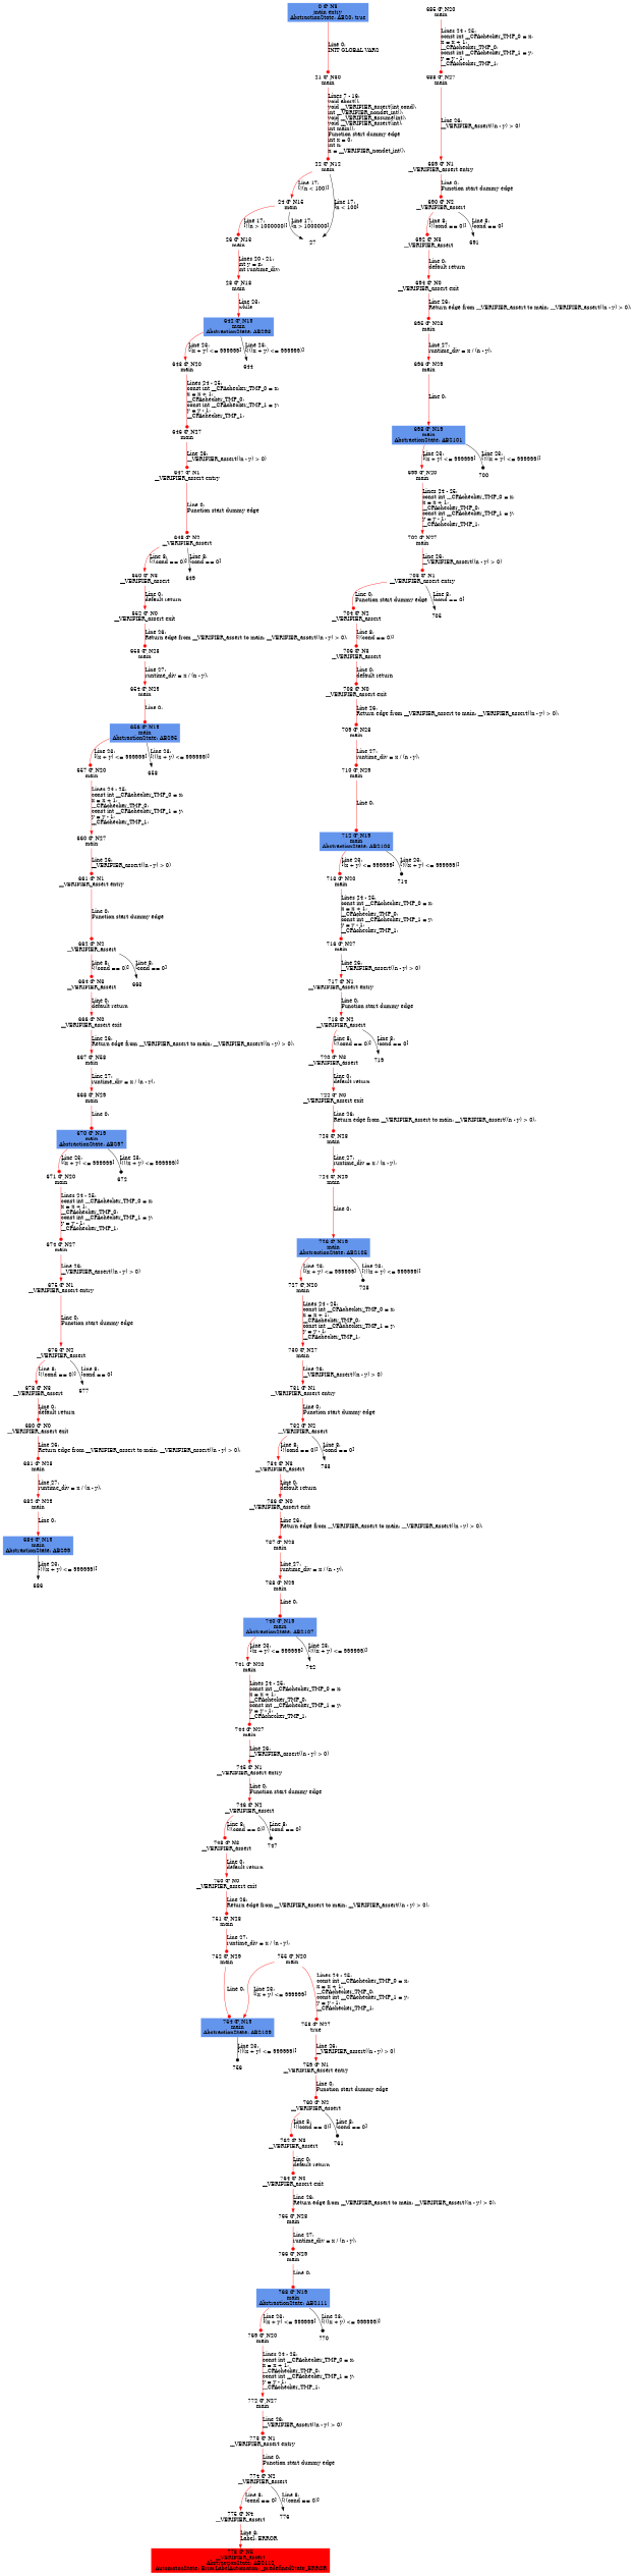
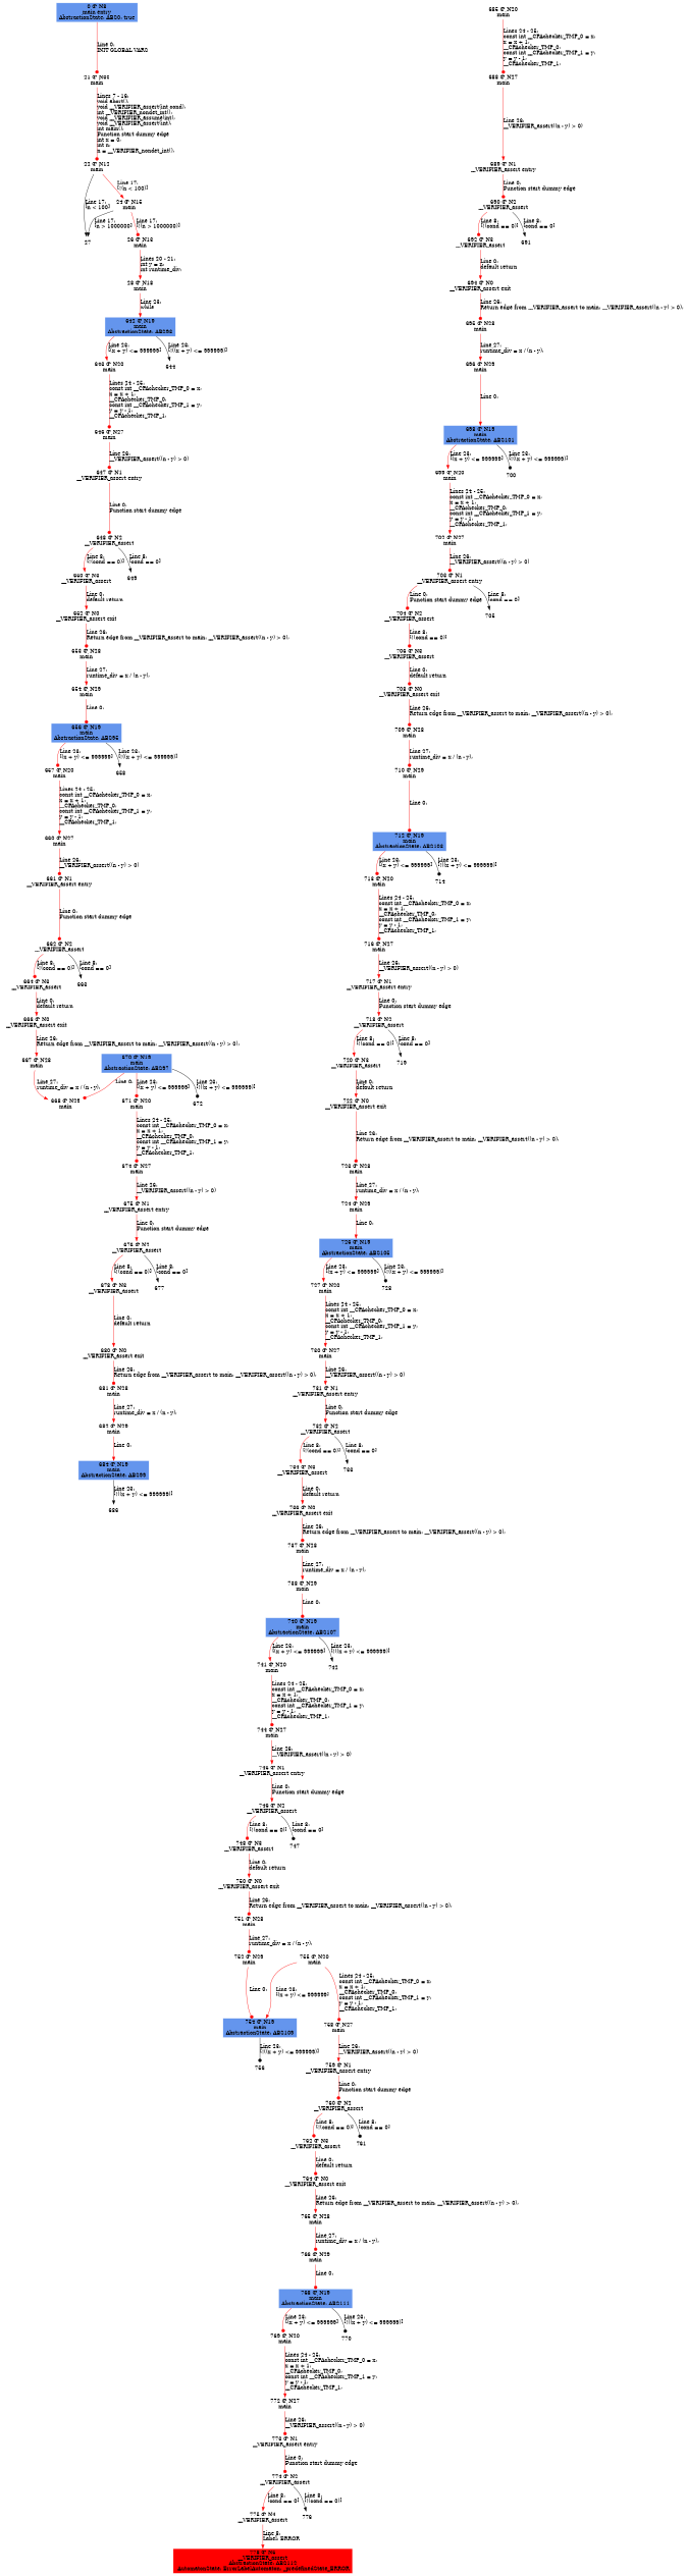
  digraph {
    fontname="DejaVu Serif"
    node [color=white fontname="DejaVu Serif" shape=box style=filled]
    edge [arrowhead=normal color=red fontname="DejaVu Serif"]
    n1 [fillcolor=cornflowerblue label="0 @ N8\nmain entry\nAbstractionState: ABS0: true\n"]
    n2 [label="21 @ N30\nmain\n"]
    n3 [label="22 @ N12\nmain\n"]
    n4 [label="24 @ N15\nmain\n"]
    27
    n6 [label="26 @ N13\nmain\n"]
    n7 [label="28 @ N18\nmain\n"]
    n8 [fillcolor=cornflowerblue label="642 @ N19\nmain\nAbstractionState: ABS93\n"]
    n9 [label="643 @ N20\nmain\n"]
    644
    n11 [label="646 @ N27\nmain\n"]
    n12 [label="647 @ N1\n__VERIFIER_assert entry\n"]
    n13 [label="648 @ N2\n__VERIFIER_assert\n"]
    n14 [label="650 @ N3\n__VERIFIER_assert\n"]
    649
    n16 [label="652 @ N0\n__VERIFIER_assert exit\n"]
    n17 [label="653 @ N28\nmain\n"]
    n18 [label="654 @ N29\nmain\n"]
    n19 [fillcolor=cornflowerblue label="656 @ N19\nmain\nAbstractionState: ABS95\n"]
    n20 [label="657 @ N20\nmain\n"]
    658
    n22 [label="660 @ N27\nmain\n"]
    n23 [label="661 @ N1\n__VERIFIER_assert entry\n"]
    n24 [label="662 @ N2\n__VERIFIER_assert\n"]
    n25 [label="664 @ N3\n__VERIFIER_assert\n"]
    663
    n27 [label="666 @ N0\n__VERIFIER_assert exit\n"]
-   n28 [label="667 @ N58\nmain\n"]
+   n28 [label="667 @ N28\nmain\n"]
    n29 [label="668 @ N29\nmain\n"]
    n30 [fillcolor=cornflowerblue label="670 @ N19\nmain\nAbstractionState: ABS97\n"]
    n31 [label="671 @ N20\nmain\n"]
    672
    n33 [label="674 @ N27\nmain\n"]
    n34 [label="675 @ N1\n__VERIFIER_assert entry\n"]
    n35 [label="676 @ N2\n__VERIFIER_assert\n"]
    n36 [label="678 @ N3\n__VERIFIER_assert\n"]
    677
    n38 [label="680 @ N0\n__VERIFIER_assert exit\n"]
    n39 [label="681 @ N28\nmain\n"]
    n40 [label="682 @ N29\nmain\n"]
    n41 [fillcolor=cornflowerblue label="684 @ N19\nmain\nAbstractionState: ABS99\n"]
    686
    n43 [label="685 @ N20\nmain\n"]
    n44 [label="688 @ N27\nmain\n"]
    n45 [label="689 @ N1\n__VERIFIER_assert entry\n"]
    n46 [label="690 @ N2\n__VERIFIER_assert\n"]
    n47 [label="692 @ N3\n__VERIFIER_assert\n"]
    691
    n49 [label="694 @ N0\n__VERIFIER_assert exit\n"]
    n50 [label="695 @ N28\nmain\n"]
    n51 [label="696 @ N29\nmain\n"]
    n52 [fillcolor=cornflowerblue label="698 @ N19\nmain\nAbstractionState: ABS101\n"]
    n53 [label="699 @ N20\nmain\n"]
    700
    n55 [label="702 @ N27\nmain\n"]
    n56 [label="703 @ N1\n__VERIFIER_assert entry\n"]
    n57 [label="704 @ N2\n__VERIFIER_assert\n"]
    705
    n59 [label="706 @ N3\n__VERIFIER_assert\n"]
    n60 [label="708 @ N0\n__VERIFIER_assert exit\n"]
    n61 [label="709 @ N28\nmain\n"]
    n62 [label="710 @ N29\nmain\n"]
    n63 [fillcolor=cornflowerblue label="712 @ N19\nmain\nAbstractionState: ABS103\n"]
    n64 [label="713 @ N20\nmain\n"]
    714
    n66 [label="716 @ N27\nmain\n"]
    n67 [label="717 @ N1\n__VERIFIER_assert entry\n"]
    n68 [label="718 @ N2\n__VERIFIER_assert\n"]
    n69 [label="720 @ N3\n__VERIFIER_assert\n"]
    719
    n71 [label="722 @ N0\n__VERIFIER_assert exit\n"]
    n72 [label="723 @ N28\nmain\n"]
    n73 [label="724 @ N29\nmain\n"]
    n74 [fillcolor=cornflowerblue label="726 @ N19\nmain\nAbstractionState: ABS105\n"]
    n75 [label="727 @ N20\nmain\n"]
    728
    n77 [label="730 @ N27\nmain\n"]
    n78 [label="731 @ N1\n__VERIFIER_assert entry\n"]
    n79 [label="732 @ N2\n__VERIFIER_assert\n"]
    n80 [label="734 @ N3\n__VERIFIER_assert\n"]
    733
    n82 [label="736 @ N0\n__VERIFIER_assert exit\n"]
    n83 [label="737 @ N28\nmain\n"]
    n84 [label="738 @ N29\nmain\n"]
    n85 [fillcolor=cornflowerblue label="740 @ N19\nmain\nAbstractionState: ABS107\n"]
    n86 [label="741 @ N20\nmain\n"]
    742
    n88 [label="744 @ N27\nmain\n"]
    n89 [label="745 @ N1\n__VERIFIER_assert entry\n"]
    n90 [label="746 @ N2\n__VERIFIER_assert\n"]
    n91 [label="748 @ N3\n__VERIFIER_assert\n"]
    747
    n93 [label="750 @ N0\n__VERIFIER_assert exit\n"]
    n94 [label="751 @ N28\nmain\n"]
    n95 [label="752 @ N29\nmain\n"]
    n96 [fillcolor=cornflowerblue label="754 @ N19\nmain\nAbstractionState: ABS109\n"]
    756
    n98 [label="755 @ N20\nmain\n"]
-   n99 [label="758 @ N27\ntrue\n"]
+   n99 [label="758 @ N27\nmain\n"]
    n100 [label="759 @ N1\n__VERIFIER_assert entry\n"]
    n101 [label="760 @ N2\n__VERIFIER_assert\n"]
    n102 [label="762 @ N3\n__VERIFIER_assert\n"]
    761
    n104 [label="764 @ N0\n__VERIFIER_assert exit\n"]
    n105 [label="765 @ N28\nmain\n"]
    n106 [label="766 @ N29\nmain\n"]
    n107 [fillcolor=cornflowerblue label="768 @ N19\nmain\nAbstractionState: ABS111\n"]
    n108 [label="769 @ N20\nmain\n"]
    770
    n110 [label="772 @ N27\nmain\n"]
    n111 [label="773 @ N1\n__VERIFIER_assert entry\n"]
    n112 [label="774 @ N2\n__VERIFIER_assert\n"]
    n113 [label="775 @ N4\n__VERIFIER_assert\n"]
    776
    n115 [fillcolor=red label="778 @ N5\n__VERIFIER_assert\nAbstractionState: ABS112\n AutomatonState: ErrorLabelAutomaton: _predefinedState_ERROR\n"]
    n1 -> n2 [arrowhead=dot label="Line 0: \lINIT GLOBAL VARS\l"]
    n2 -> n3 [arrowhead=dot label="Lines 7 - 16: \lvoid abort();\lvoid __VERIFIER_assert(int cond);\lint __VERIFIER_nondet_int();\lvoid __VERIFIER_assume(int);\lvoid __VERIFIER_assert(int);\lint main();\lFunction start dummy edge\lint x = 0;\lint n;\ln = __VERIFIER_nondet_int();\l"]
    n3 -> n4 [label="Line 17: \l[!(n < 100)]\l"]
    n3 -> 27 [label="Line 17: \l[n < 100]\l" color=""]
    n4 -> 27 [label="Line 17: \l[n > 1000000]\l" color=""]
    n4 -> n6 [arrowhead=dot label="Line 17: \l[!(n > 1000000)]\l"]
    n6 -> n7 [label="Lines 20 - 21: \lint y = n;\lint runtime_div;\l"]
    n7 -> n8 [label="Line 23: \lwhile\l"]
    n8 -> n9 [label="Line 23: \l[(x + y) <= 999999]\l"]
    n8 -> 644 [label="Line 23: \l[!((x + y) <= 999999)]\l" color=""]
    n9 -> n11 [arrowhead=dot label="Lines 24 - 25: \lconst int __CPAchecker_TMP_0 = x;\lx = x + 1;\l__CPAchecker_TMP_0;\lconst int __CPAchecker_TMP_1 = y;\ly = y - 1;\l__CPAchecker_TMP_1;\l"]
    n11 -> n12 [arrowhead=dot label="Line 26: \l__VERIFIER_assert((n - y) > 0)\l"]
    n12 -> n13 [arrowhead=dot label="Line 0: \lFunction start dummy edge\l"]
    n13 -> n14 [label="Line 8: \l[!(cond == 0)]\l"]
    n13 -> 649 [label="Line 8: \l[cond == 0]\l" color=""]
    n14 -> n16 [label="Line 0: \ldefault return\l"]
    n16 -> n17 [arrowhead=dot label="Line 26: \lReturn edge from __VERIFIER_assert to main: __VERIFIER_assert((n - y) > 0);\l"]
    n17 -> n18 [label="Line 27: \lruntime_div = x / (n - y);\l"]
    n18 -> n19 [arrowhead=dot label="Line 0: \l\l"]
    n19 -> n20 [arrowhead=dot label="Line 23: \l[(x + y) <= 999999]\l"]
    n19 -> 658 [label="Line 23: \l[!((x + y) <= 999999)]\l" color=""]
    n20 -> n22 [label="Lines 24 - 25: \lconst int __CPAchecker_TMP_0 = x;\lx = x + 1;\l__CPAchecker_TMP_0;\lconst int __CPAchecker_TMP_1 = y;\ly = y - 1;\l__CPAchecker_TMP_1;\l"]
    n22 -> n23 [arrowhead=dot label="Line 26: \l__VERIFIER_assert((n - y) > 0)\l"]
    n23 -> n24 [arrowhead=dot label="Line 0: \lFunction start dummy edge\l"]
    n24 -> n25 [arrowhead=dot label="Line 8: \l[!(cond == 0)]\l"]
    n24 -> 663 [label="Line 8: \l[cond == 0]\l" color=""]
    n25 -> n27 [label="Line 0: \ldefault return\l"]
    n27 -> n28 [label="Line 26: \lReturn edge from __VERIFIER_assert to main: __VERIFIER_assert((n - y) > 0);\l"]
    n28 -> n29 [label="Line 27: \lruntime_div = x / (n - y);\l"]
-   n29 -> n30 [arrowhead=dot label="Line 0: \l\l"]
+   n30 -> n29 [arrowhead=dot label="Line 0: \l\l"]
    n30 -> n31 [arrowhead=dot label="Line 23: \l[(x + y) <= 999999]\l"]
    n30 -> 672 [arrowhead=dot label="Line 23: \l[!((x + y) <= 999999)]\l" color=""]
    n31 -> n33 [arrowhead=dot label="Lines 24 - 25: \lconst int __CPAchecker_TMP_0 = x;\lx = x + 1;\l__CPAchecker_TMP_0;\lconst int __CPAchecker_TMP_1 = y;\ly = y - 1;\l__CPAchecker_TMP_1;\l"]
    n33 -> n34 [label="Line 26: \l__VERIFIER_assert((n - y) > 0)\l"]
    n34 -> n35 [label="Line 0: \lFunction start dummy edge\l"]
    n35 -> n36 [label="Line 8: \l[!(cond == 0)]\l"]
    n35 -> 677 [label="Line 8: \l[cond == 0]\l" color=""]
    n36 -> n38 [label="Line 0: \ldefault return\l"]
    n38 -> n39 [arrowhead=dot label="Line 26: \lReturn edge from __VERIFIER_assert to main: __VERIFIER_assert((n - y) > 0);\l"]
    n39 -> n40 [label="Line 27: \lruntime_div = x / (n - y);\l"]
    n40 -> n41 [label="Line 0: \l\l"]
    n41 -> 686 [label="Line 23: \l[!((x + y) <= 999999)]\l" color=""]
    n43 -> n44 [arrowhead=dot label="Lines 24 - 25: \lconst int __CPAchecker_TMP_0 = x;\lx = x + 1;\l__CPAchecker_TMP_0;\lconst int __CPAchecker_TMP_1 = y;\ly = y - 1;\l__CPAchecker_TMP_1;\l"]
    n44 -> n45 [label="Line 26: \l__VERIFIER_assert((n - y) > 0)\l"]
    n45 -> n46 [arrowhead=dot label="Line 0: \lFunction start dummy edge\l"]
    n46 -> n47 [arrowhead=dot label="Line 8: \l[!(cond == 0)]\l"]
    n46 -> 691 [label="Line 8: \l[cond == 0]\l" color=""]
    n47 -> n49 [label="Line 0: \ldefault return\l"]
    n49 -> n50 [arrowhead=dot label="Line 26: \lReturn edge from __VERIFIER_assert to main: __VERIFIER_assert((n - y) > 0);\l"]
    n50 -> n51 [label="Line 27: \lruntime_div = x / (n - y);\l"]
    n51 -> n52 [label="Line 0: \l\l"]
    n52 -> n53 [label="Line 23: \l[(x + y) <= 999999]\l"]
    n52 -> 700 [arrowhead=dot label="Line 23: \l[!((x + y) <= 999999)]\l" color=""]
    n53 -> n55 [label="Lines 24 - 25: \lconst int __CPAchecker_TMP_0 = x;\lx = x + 1;\l__CPAchecker_TMP_0;\lconst int __CPAchecker_TMP_1 = y;\ly = y - 1;\l__CPAchecker_TMP_1;\l"]
    n55 -> n56 [arrowhead=dot label="Line 26: \l__VERIFIER_assert((n - y) > 0)\l"]
    n56 -> n57 [arrowhead=dot label="Line 0: \lFunction start dummy edge\l"]
    n56 -> 705 [label="Line 8: \l[cond == 0]\l" color=""]
    n57 -> n59 [arrowhead=dot label="Line 8: \l[!(cond == 0)]\l"]
    n59 -> n60 [arrowhead=dot label="Line 0: \ldefault return\l"]
    n60 -> n61 [arrowhead=dot label="Line 26: \lReturn edge from __VERIFIER_assert to main: __VERIFIER_assert((n - y) > 0);\l"]
    n61 -> n62 [arrowhead=dot label="Line 27: \lruntime_div = x / (n - y);\l"]
    n62 -> n63 [arrowhead=dot label="Line 0: \l\l"]
    n63 -> n64 [arrowhead=dot label="Line 23: \l[(x + y) <= 999999]\l"]
    n63 -> 714 [arrowhead=dot label="Line 23: \l[!((x + y) <= 999999)]\l" color=""]
    n64 -> n66 [arrowhead=dot label="Lines 24 - 25: \lconst int __CPAchecker_TMP_0 = x;\lx = x + 1;\l__CPAchecker_TMP_0;\lconst int __CPAchecker_TMP_1 = y;\ly = y - 1;\l__CPAchecker_TMP_1;\l"]
    n66 -> n67 [label="Line 26: \l__VERIFIER_assert((n - y) > 0)\l"]
    n67 -> n68 [label="Line 0: \lFunction start dummy edge\l"]
    n68 -> n69 [label="Line 8: \l[!(cond == 0)]\l"]
    n68 -> 719 [label="Line 8: \l[cond == 0]\l" color=""]
    n69 -> n71 [label="Line 0: \ldefault return\l"]
    n71 -> n72 [arrowhead=dot label="Line 26: \lReturn edge from __VERIFIER_assert to main: __VERIFIER_assert((n - y) > 0);\l"]
    n72 -> n73 [label="Line 27: \lruntime_div = x / (n - y);\l"]
    n73 -> n74 [label="Line 0: \l\l"]
    n74 -> n75 [label="Line 23: \l[(x + y) <= 999999]\l"]
    n74 -> 728 [arrowhead=dot label="Line 23: \l[!((x + y) <= 999999)]\l" color=""]
    n75 -> n77 [label="Lines 24 - 25: \lconst int __CPAchecker_TMP_0 = x;\lx = x + 1;\l__CPAchecker_TMP_0;\lconst int __CPAchecker_TMP_1 = y;\ly = y - 1;\l__CPAchecker_TMP_1;\l"]
    n77 -> n78 [label="Line 26: \l__VERIFIER_assert((n - y) > 0)\l"]
    n78 -> n79 [label="Line 0: \lFunction start dummy edge\l"]
    n79 -> n80 [label="Line 8: \l[!(cond == 0)]\l"]
    n79 -> 733 [label="Line 8: \l[cond == 0]\l" color=""]
    n80 -> n82 [label="Line 0: \ldefault return\l"]
    n82 -> n83 [arrowhead=dot label="Line 26: \lReturn edge from __VERIFIER_assert to main: __VERIFIER_assert((n - y) > 0);\l"]
    n83 -> n84 [label="Line 27: \lruntime_div = x / (n - y);\l"]
    n84 -> n85 [arrowhead=dot label="Line 0: \l\l"]
    n85 -> n86 [label="Line 23: \l[(x + y) <= 999999]\l"]
    n85 -> 742 [label="Line 23: \l[!((x + y) <= 999999)]\l" color=""]
    n86 -> n88 [arrowhead=dot label="Lines 24 - 25: \lconst int __CPAchecker_TMP_0 = x;\lx = x + 1;\l__CPAchecker_TMP_0;\lconst int __CPAchecker_TMP_1 = y;\ly = y - 1;\l__CPAchecker_TMP_1;\l"]
    n88 -> n89 [label="Line 26: \l__VERIFIER_assert((n - y) > 0)\l"]
    n89 -> n90 [label="Line 0: \lFunction start dummy edge\l"]
    n90 -> n91 [arrowhead=dot label="Line 8: \l[!(cond == 0)]\l"]
    n90 -> 747 [arrowhead=dot label="Line 8: \l[cond == 0]\l" color=""]
    n91 -> n93 [label="Line 0: \ldefault return\l"]
    n93 -> n94 [arrowhead=dot label="Line 26: \lReturn edge from __VERIFIER_assert to main: __VERIFIER_assert((n - y) > 0);\l"]
    n94 -> n95 [arrowhead=dot label="Line 27: \lruntime_div = x / (n - y);\l"]
    n95 -> n96 [arrowhead=dot label="Line 0: \l\l"]
    n96 -> 756 [arrowhead=dot label="Line 23: \l[!((x + y) <= 999999)]\l" color=""]
    n98 -> n96 [label="Line 23: \l[(x + y) <= 999999]\l"]
    n98 -> n99 [arrowhead=dot label="Lines 24 - 25: \lconst int __CPAchecker_TMP_0 = x;\lx = x + 1;\l__CPAchecker_TMP_0;\lconst int __CPAchecker_TMP_1 = y;\ly = y - 1;\l__CPAchecker_TMP_1;\l"]
    n99 -> n100 [label="Line 26: \l__VERIFIER_assert((n - y) > 0)\l"]
    n100 -> n101 [arrowhead=dot label="Line 0: \lFunction start dummy edge\l"]
    n101 -> n102 [arrowhead=dot label="Line 8: \l[!(cond == 0)]\l"]
    n101 -> 761 [arrowhead=dot label="Line 8: \l[cond == 0]\l" color=""]
    n102 -> n104 [arrowhead=dot label="Line 0: \ldefault return\l"]
    n104 -> n105 [label="Line 26: \lReturn edge from __VERIFIER_assert to main: __VERIFIER_assert((n - y) > 0);\l"]
    n105 -> n106 [arrowhead=dot label="Line 27: \lruntime_div = x / (n - y);\l"]
    n106 -> n107 [arrowhead=dot label="Line 0: \l\l"]
    n107 -> n108 [arrowhead=dot label="Line 23: \l[(x + y) <= 999999]\l"]
    n107 -> 770 [arrowhead=dot label="Line 23: \l[!((x + y) <= 999999)]\l" color=""]
    n108 -> n110 [label="Lines 24 - 25: \lconst int __CPAchecker_TMP_0 = x;\lx = x + 1;\l__CPAchecker_TMP_0;\lconst int __CPAchecker_TMP_1 = y;\ly = y - 1;\l__CPAchecker_TMP_1;\l"]
    n110 -> n111 [arrowhead=dot label="Line 26: \l__VERIFIER_assert((n - y) > 0)\l"]
    n111 -> n112 [arrowhead=dot label="Line 0: \lFunction start dummy edge\l"]
    n112 -> n113 [label="Line 8: \l[cond == 0]\l"]
    n112 -> 776 [label="Line 8: \l[!(cond == 0)]\l" color=""]
    n113 -> n115 [label="Line 8: \lLabel: ERROR\l"]
  }
